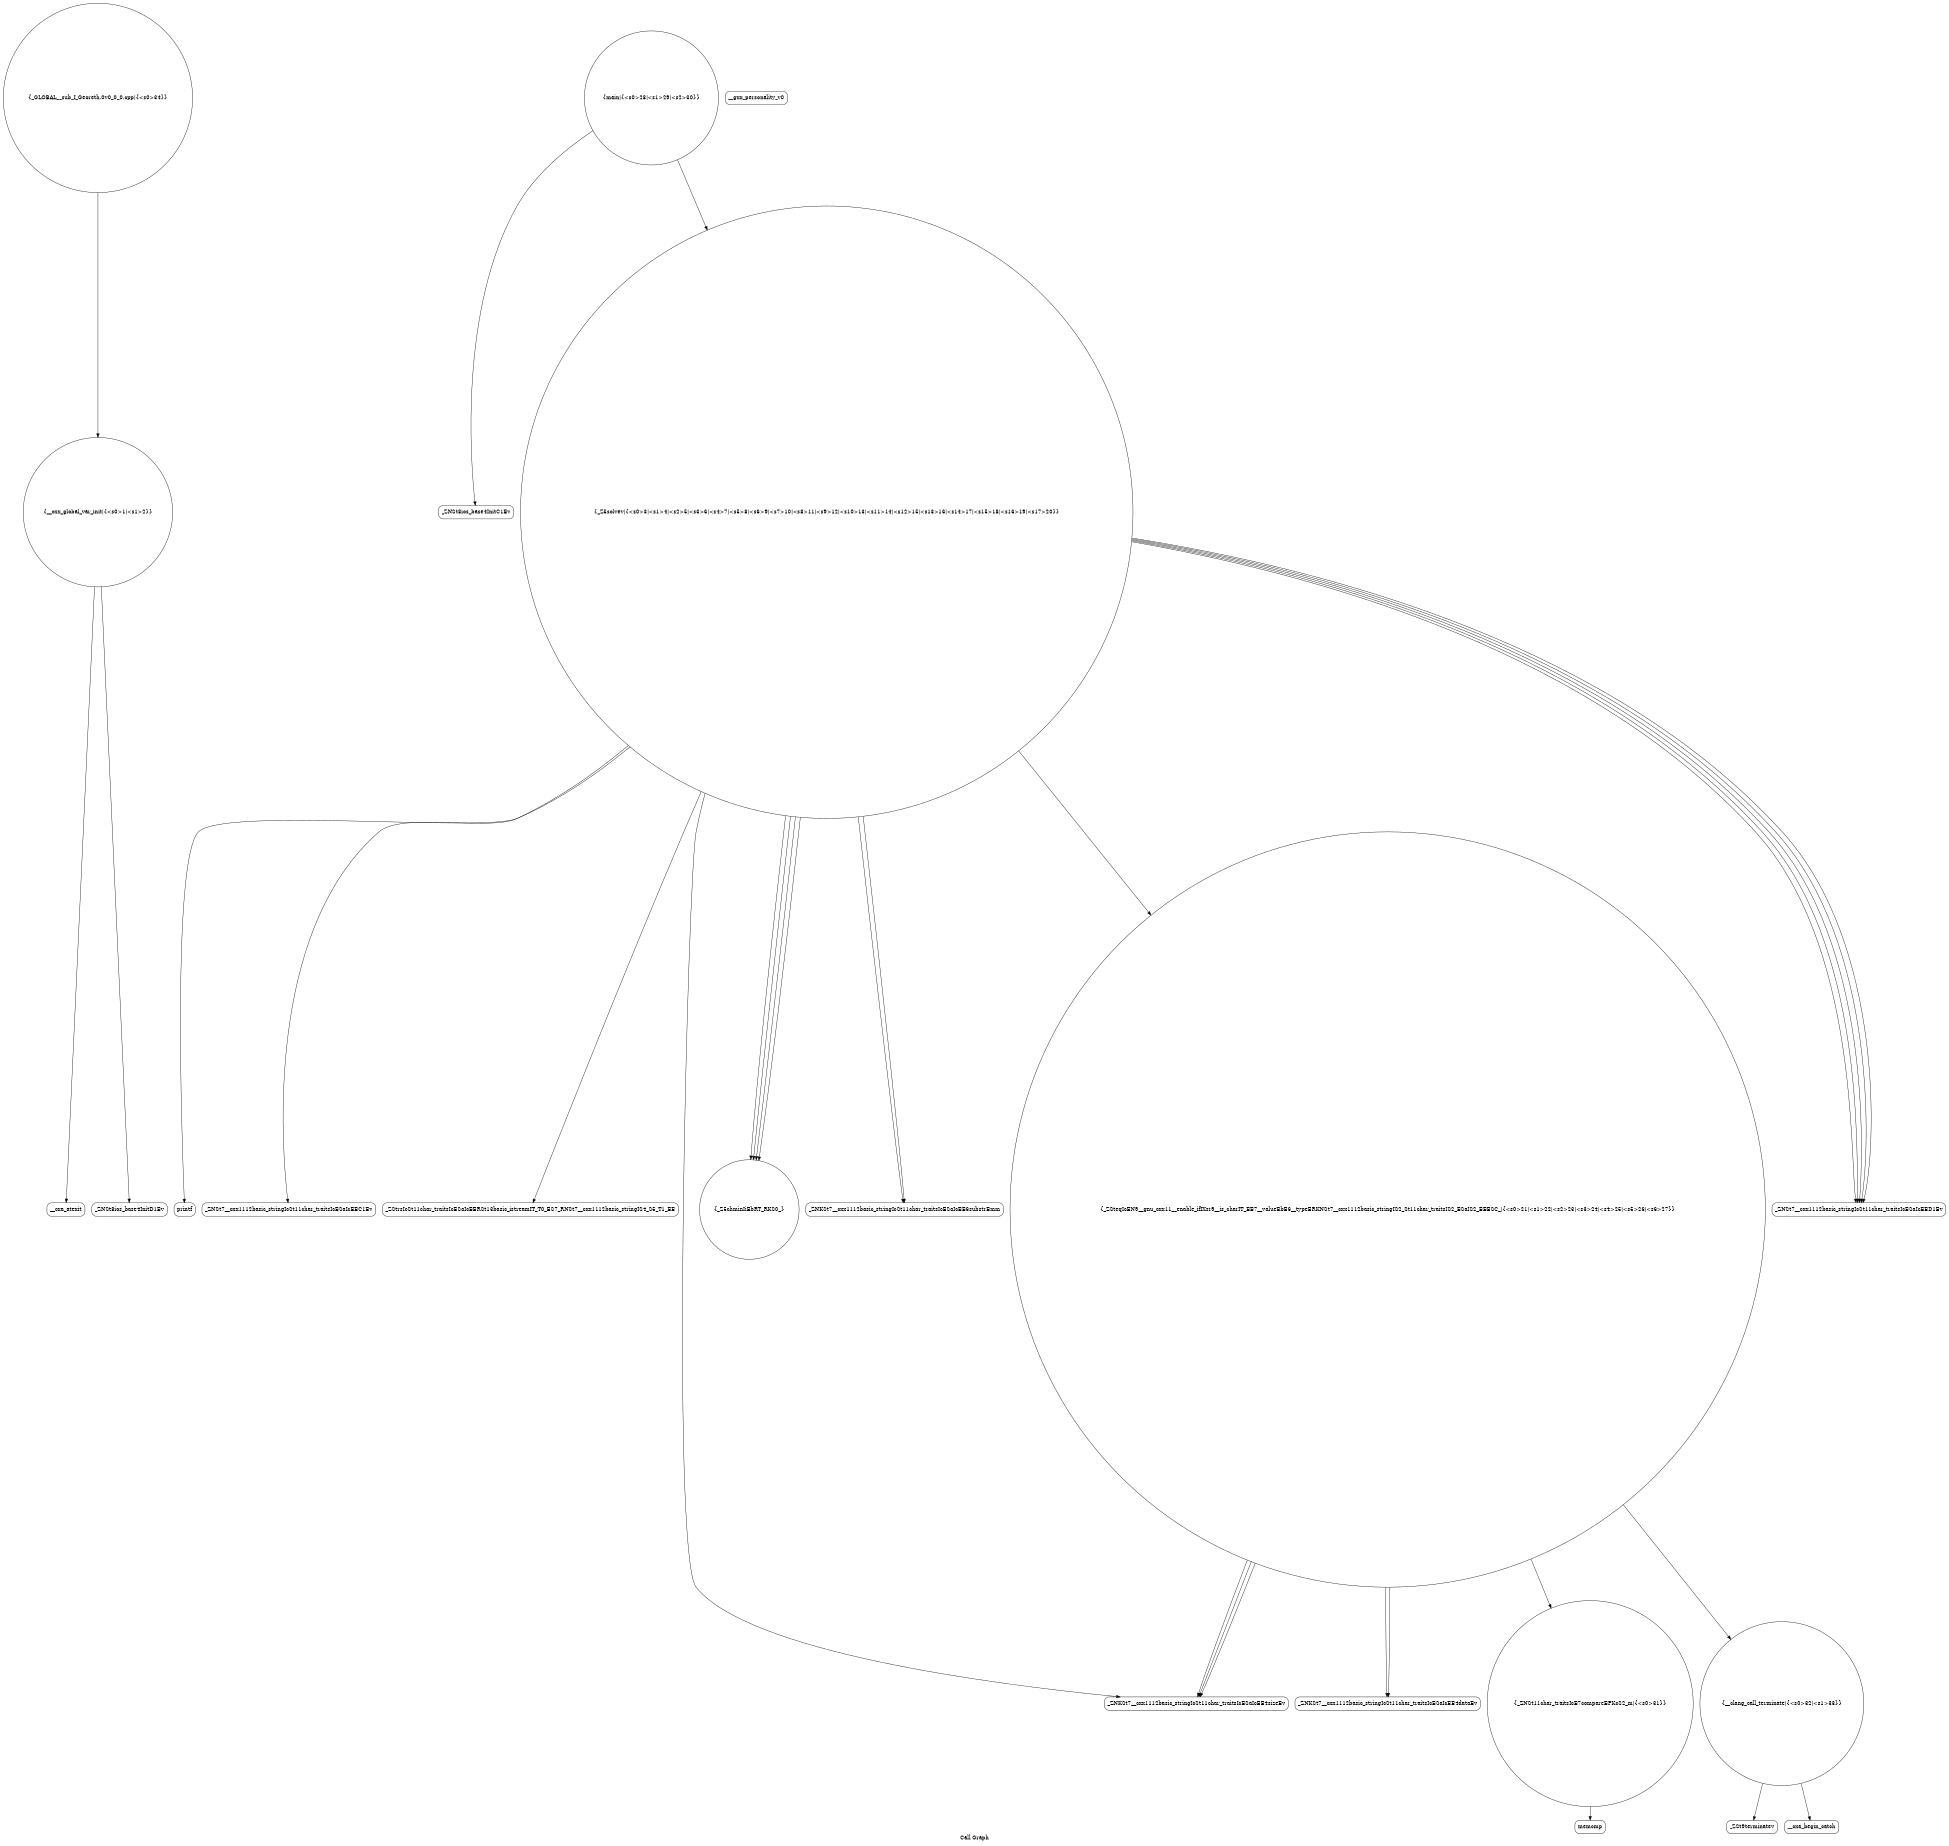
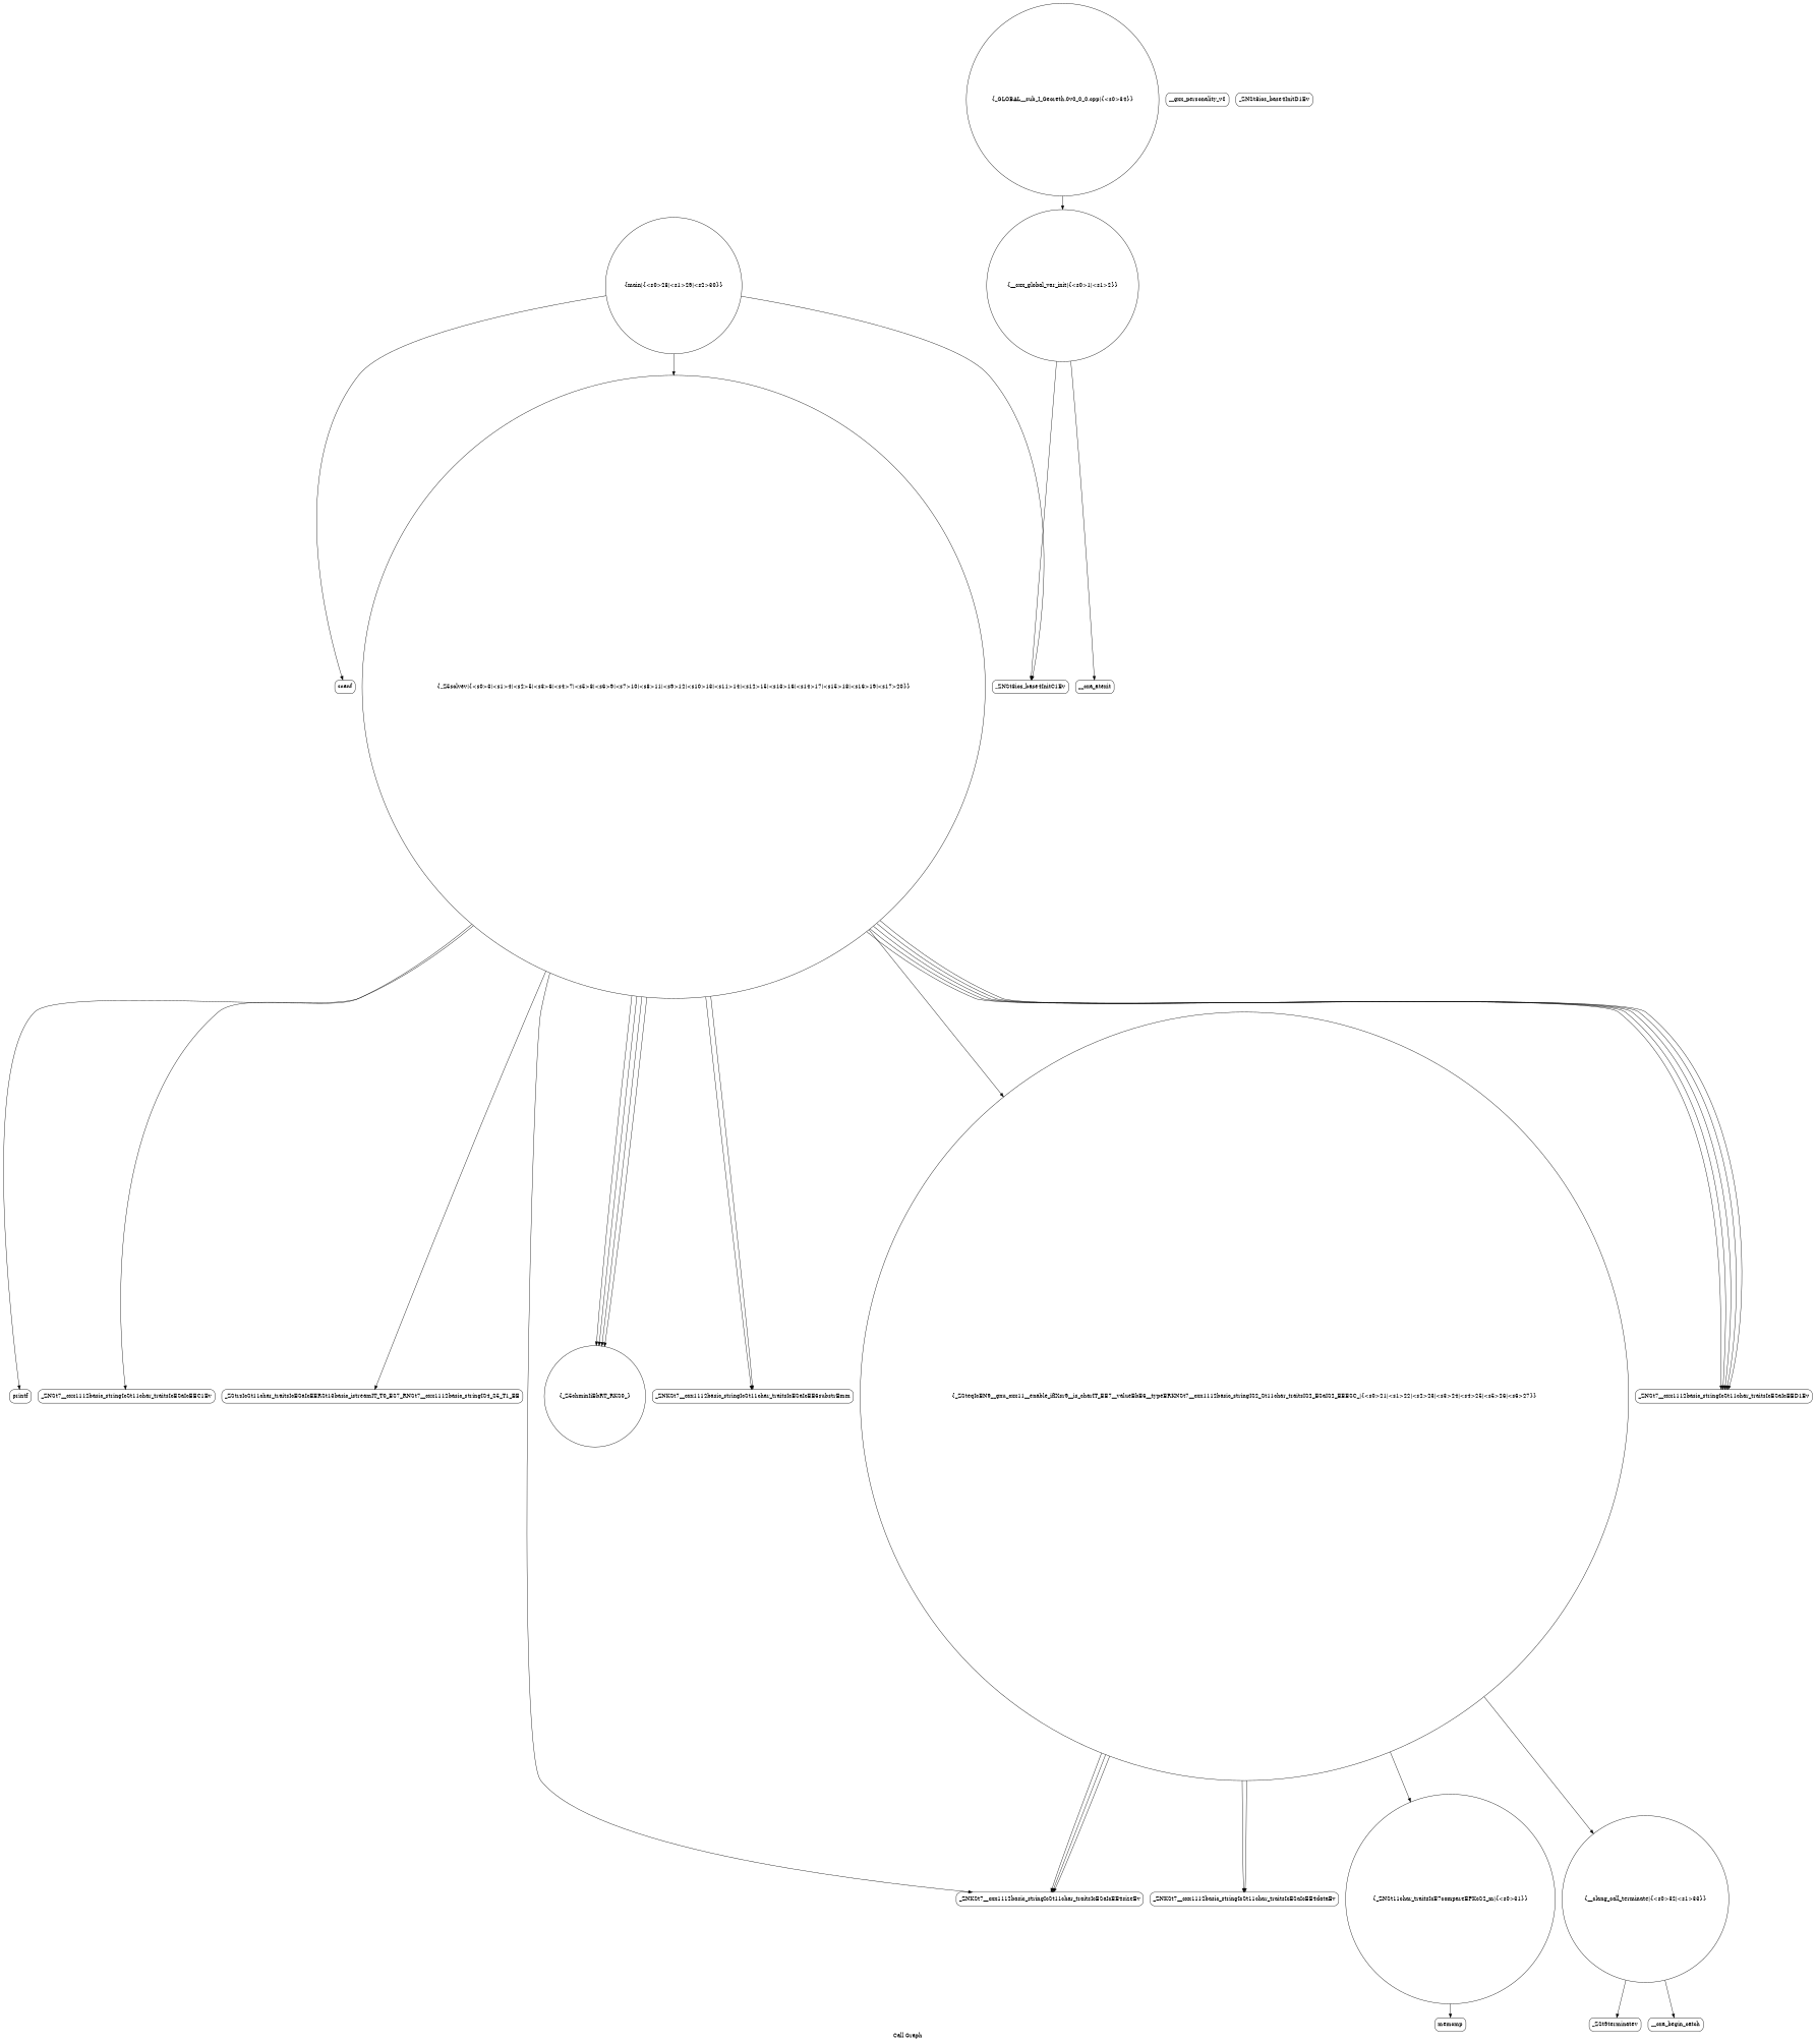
  digraph {
    label="Call Graph"
    node [shape=Mrecord]
    edge [color=black tailport=s0]
    n1 [label="{__cxx_global_var_init|{<s0>1|<s1>2}}" shape=circle]
    n2 [label="{_ZNSt8ios_base4InitC1Ev}"]
    n3 [label="{__cxa_atexit}"]
    n4 [label="{__gxx_personality_v0}"]
    n5 [label="{printf}"]
    n6 [label="{_ZSt9terminatev}"]
    n7 [label="{_ZNSt8ios_base4InitD1Ev}"]
+   n8 [label="{scanf}"]
    n9 [label="{_GLOBAL__sub_I_Georeth.0v0_0_0.cpp|{<s0>34}}" shape=circle]
    n10 [label="{_Z5solvev|{<s0>3|<s1>4|<s2>5|<s3>6|<s4>7|<s5>8|<s6>9|<s7>10|<s8>11|<s9>12|<s10>13|<s11>14|<s12>15|<s13>16|<s14>17|<s15>18|<s16>19|<s17>20}}" shape=circle]
    n11 [label="{_ZNSt7__cxx1112basic_stringIcSt11char_traitsIcESaIcEEC1Ev}"]
    n12 [label="{_ZStrsIcSt11char_traitsIcESaIcEERSt13basic_istreamIT_T0_ES7_RNSt7__cxx1112basic_stringIS4_S5_T1_EE}"]
    n13 [label="{_ZNKSt7__cxx1112basic_stringIcSt11char_traitsIcESaIcEE4sizeEv}"]
    n14 [label="{_Z5chminIiEbRT_RKS0_}" shape=circle]
    n15 [label="{_ZNKSt7__cxx1112basic_stringIcSt11char_traitsIcESaIcEE6substrEmm}"]
    n16 [label="{_ZSteqIcEN9__gnu_cxx11__enable_ifIXsr9__is_charIT_EE7__valueEbE6__typeERKNSt7__cxx1112basic_stringIS2_St11char_traitsIS2_ESaIS2_EEESC_|{<s0>21|<s1>22|<s2>23|<s3>24|<s4>25|<s5>26|<s6>27}}" shape=circle]
    n17 [label="{_ZNSt7__cxx1112basic_stringIcSt11char_traitsIcESaIcEED1Ev}"]
    n18 [label="{_ZNKSt7__cxx1112basic_stringIcSt11char_traitsIcESaIcEE4dataEv}"]
    n19 [label="{_ZNSt11char_traitsIcE7compareEPKcS2_m|{<s0>31}}" shape=circle]
    n20 [label="{__clang_call_terminate|{<s0>32|<s1>33}}" shape=circle]
    n21 [label="{memcmp}"]
    n22 [label="{__cxa_begin_catch}"]
    n23 [label="{main|{<s0>28|<s1>29|<s2>30}}" shape=circle]
-   n1 -> n7
+   n1 -> n2
    n1 -> n3 [tailport=s1]
    n9 -> n1
    n10 -> n5 [tailport=s15]
    n10 -> n11
    n10 -> n12 [tailport=s1]
    n10 -> n13 [tailport=s2]
    n10 -> n14 [tailport=s5]
    n10 -> n14 [tailport=s11]
    n10 -> n14 [tailport=s13]
    n10 -> n14 [tailport=s14]
    n10 -> n15 [tailport=s6]
    n10 -> n15 [tailport=s7]
    n10 -> n16 [tailport=s8]
    n10 -> n17 [tailport=s9]
    n10 -> n17 [tailport=s10]
    n10 -> n17 [tailport=s12]
    n10 -> n17 [tailport=s16]
    n10 -> n17 [tailport=s17]
    n16 -> n13
    n16 -> n13 [tailport=s1]
    n16 -> n13 [tailport=s4]
    n16 -> n18 [tailport=s2]
    n16 -> n18 [tailport=s3]
    n16 -> n19 [tailport=s5]
    n16 -> n20 [tailport=s6]
    n19 -> n21
    n20 -> n6 [tailport=s1]
    n20 -> n22
    n23 -> n2 [tailport=s1]
+   n23 -> n8
    n23 -> n10 [tailport=s2]
  }
